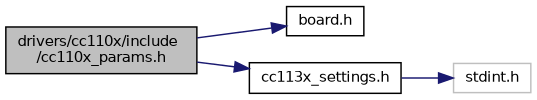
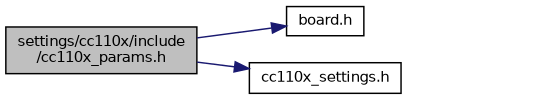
  digraph {
    rankdir=LR
    node [color=black fillcolor=white fontname=Helvetica fontsize=10 shape=record style=filled]
    edge [color=midnightblue fontname=Helvetica fontsize=10 labelfontname=Helvetica labelfontsize=10 style=solid]
-   n1 [fillcolor=grey75 fontcolor=black height=0.2 label="drivers/cc110x/include\l/cc110x_params.h" width=0.4]
+   n1 [fillcolor=grey75 fontcolor=black height=0.2 label="settings/cc110x/include\l/cc110x_params.h" width=0.4]
    n2 [height=0.2 label="board.h" width=0.4]
-   n3 [height=0.2 label="cc113x_settings.h" width=0.4]
-   n4 [color=grey75 height=0.2 label="stdint.h" width=0.4]
+   n3 [height=0.2 label="cc110x_settings.h" width=0.4]
    n1 -> n2
    n1 -> n3
-   n3 -> n4
  }
